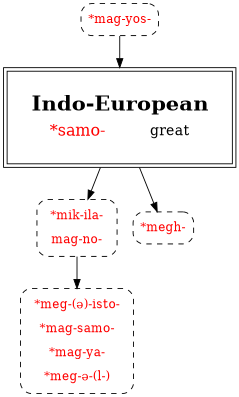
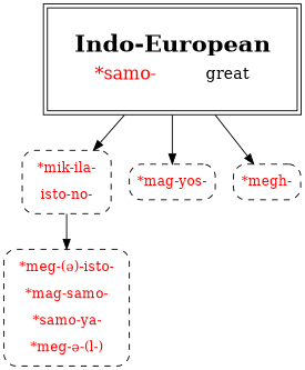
  strict digraph {
    node [shape=box style="dashed,rounded"]
    n1 [label=<<table border="0"><tr><td colspan="2"><font point-size="24"><b>Indo-European</b></font></td></tr><tr><td><font point-size="18" color="red">*samo-</font></td><td><font point-size="16">great</font></td></tr></table>> margin=.3 peripheries=2 style=""]
-   n2 [label=<<table border="0" cellpadding="5"> <tr><td><font color="red">*mik-ila-</font></td></tr> <tr><td><font color="red">mag-no-</font></td></tr> </table>>]
+   n2 [label=<<table border="0" cellpadding="5"> <tr><td><font color="red">*mik-ila-</font></td></tr> <tr><td><font color="red">isto-no-</font></td></tr> </table>>]
    n3 [label=<<font color="red">*mag-yos-</font>>]
    n4 [label=<<font color="red">*megh-</font>>]
-   n5 [label=<<table border="0" cellpadding="5"> <tr><td><font color="red">*meg-(ə)-isto-</font></td></tr> <tr><td><font color="red">*mag-samo-</font></td></tr> <tr><td><font color="red">*mag-ya-</font></td></tr> <tr><td><font color="red">*meg-ə-(l-)</font></td></tr> </table>>]
+   n5 [label=<<table border="0" cellpadding="5"> <tr><td><font color="red">*meg-(ə)-isto-</font></td></tr> <tr><td><font color="red">*mag-samo-</font></td></tr> <tr><td><font color="red">*samo-ya-</font></td></tr> <tr><td><font color="red">*meg-ə-(l-)</font></td></tr> </table>>]
    n1 -> n2
-   n3 -> n1
+   n1 -> n3
    n1 -> n4
    n2 -> n5
  }
